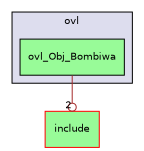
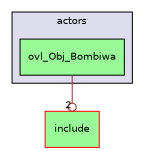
  digraph {
    compound=true
    node [fillcolor=palegreen fontname=Helvetica fontsize=10 shape=box style=filled]
    n1 [label=ovl_Obj_Bombiwa pencolor=black]
    n2 [color=red label=include]
    subgraph cluster_1 {
      bgcolor="#ddddee"
      fontname=Helvetica
      fontsize=10
-     label=ovl
+     label=actors
      pencolor=black
      n1
    }
    n1 -> n2 [headlabel=2 labeldistance=1.5 labelfontname=Helvetica labelfontsize=10 color=brown arrowhead=odot]
  }
